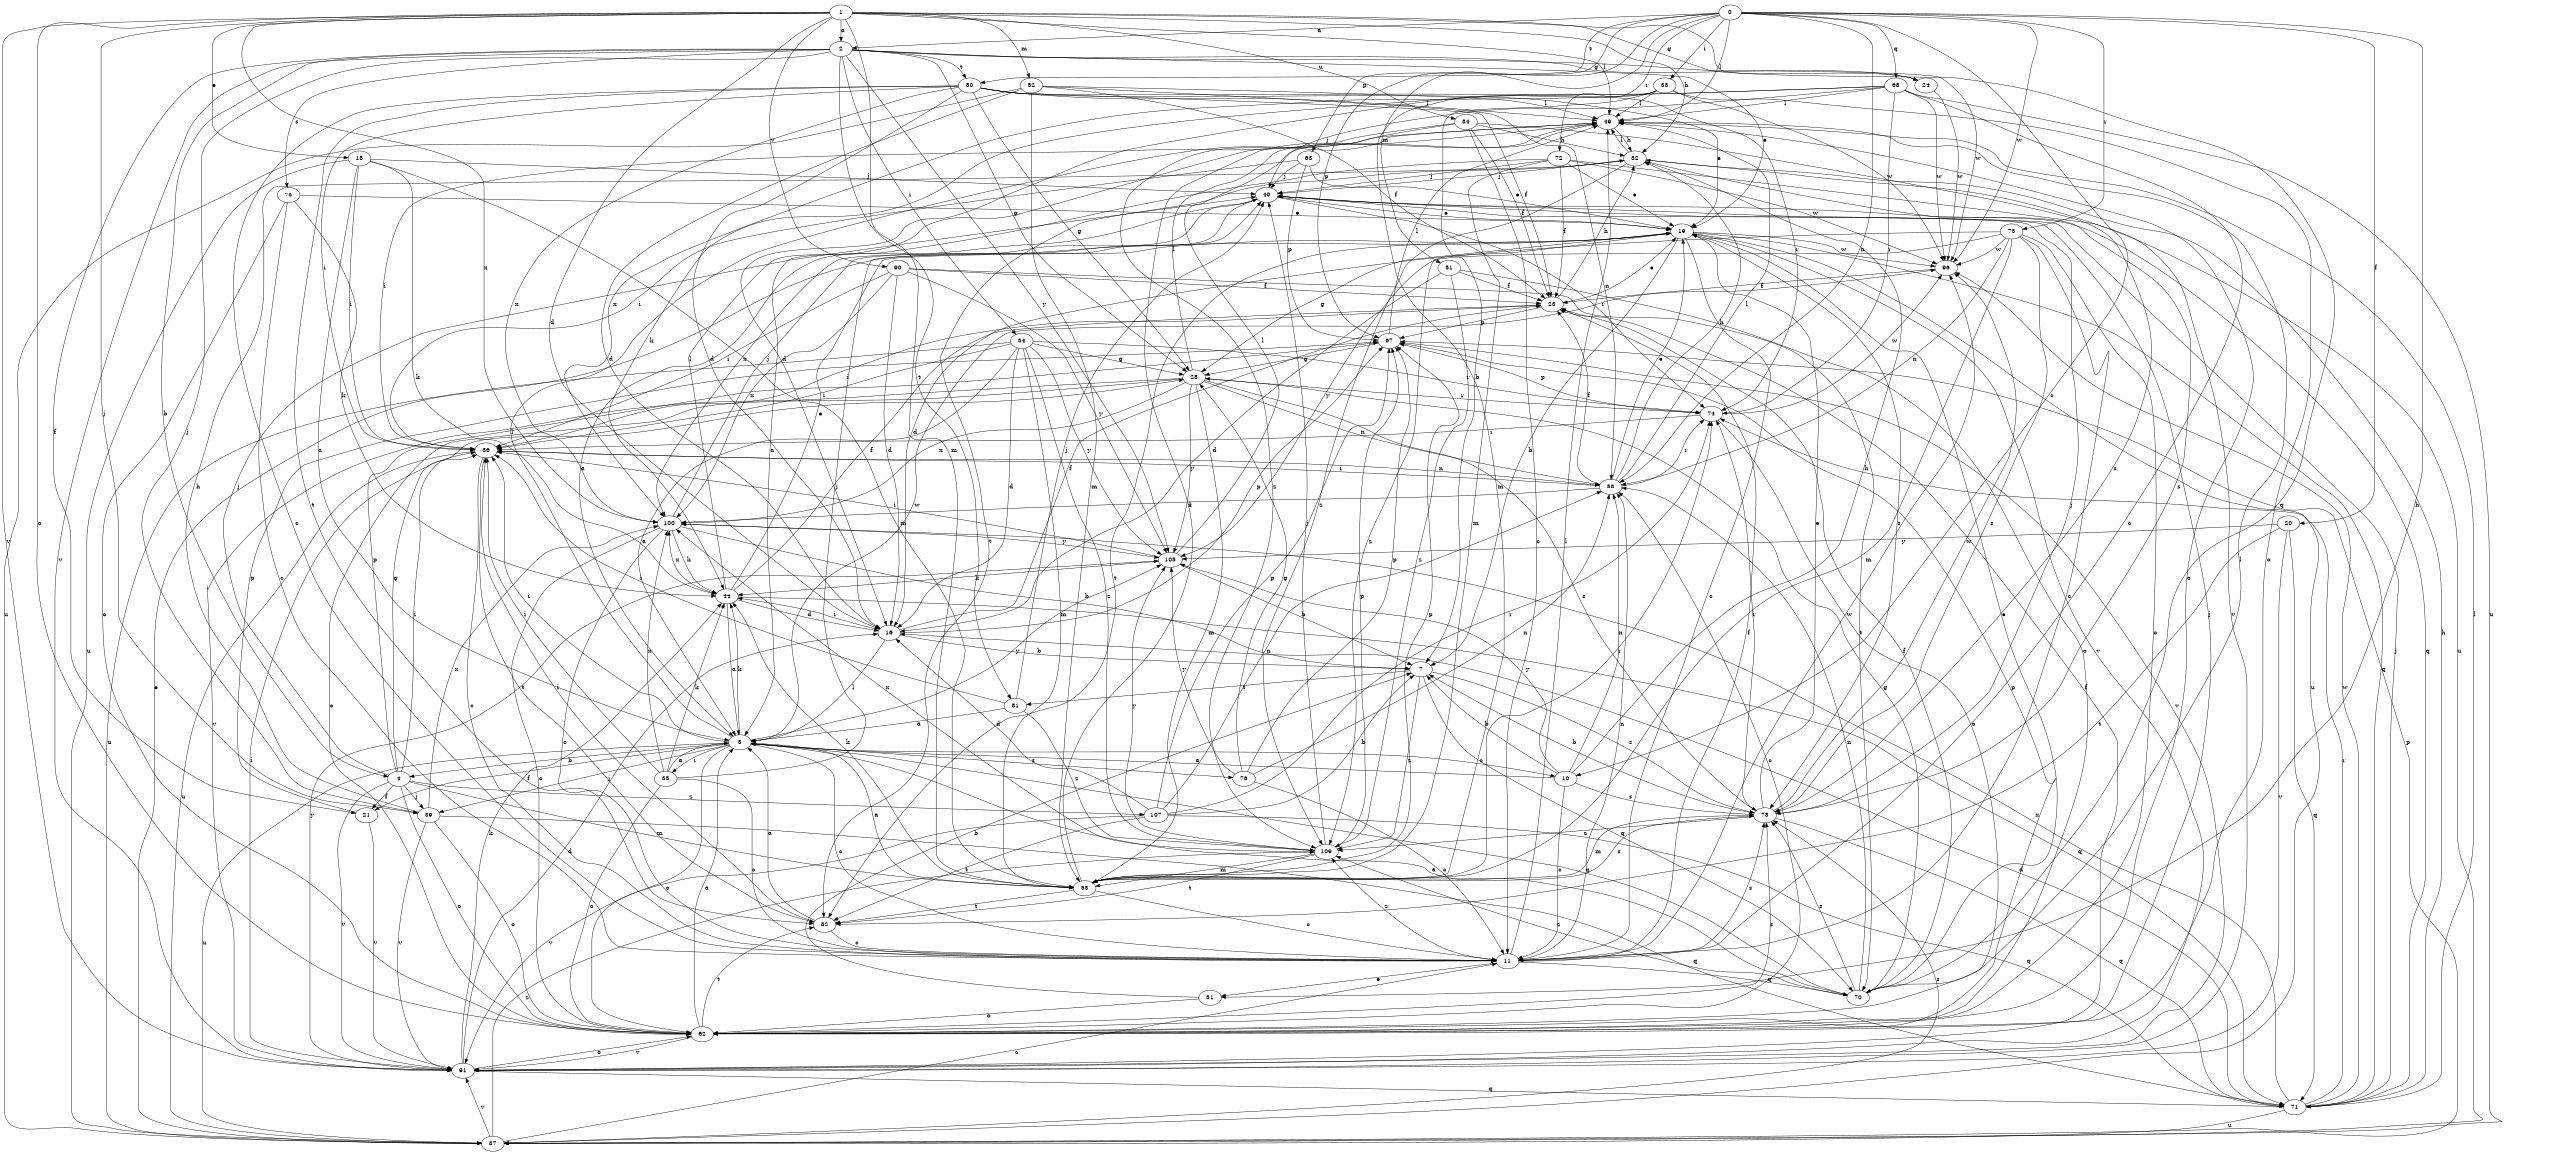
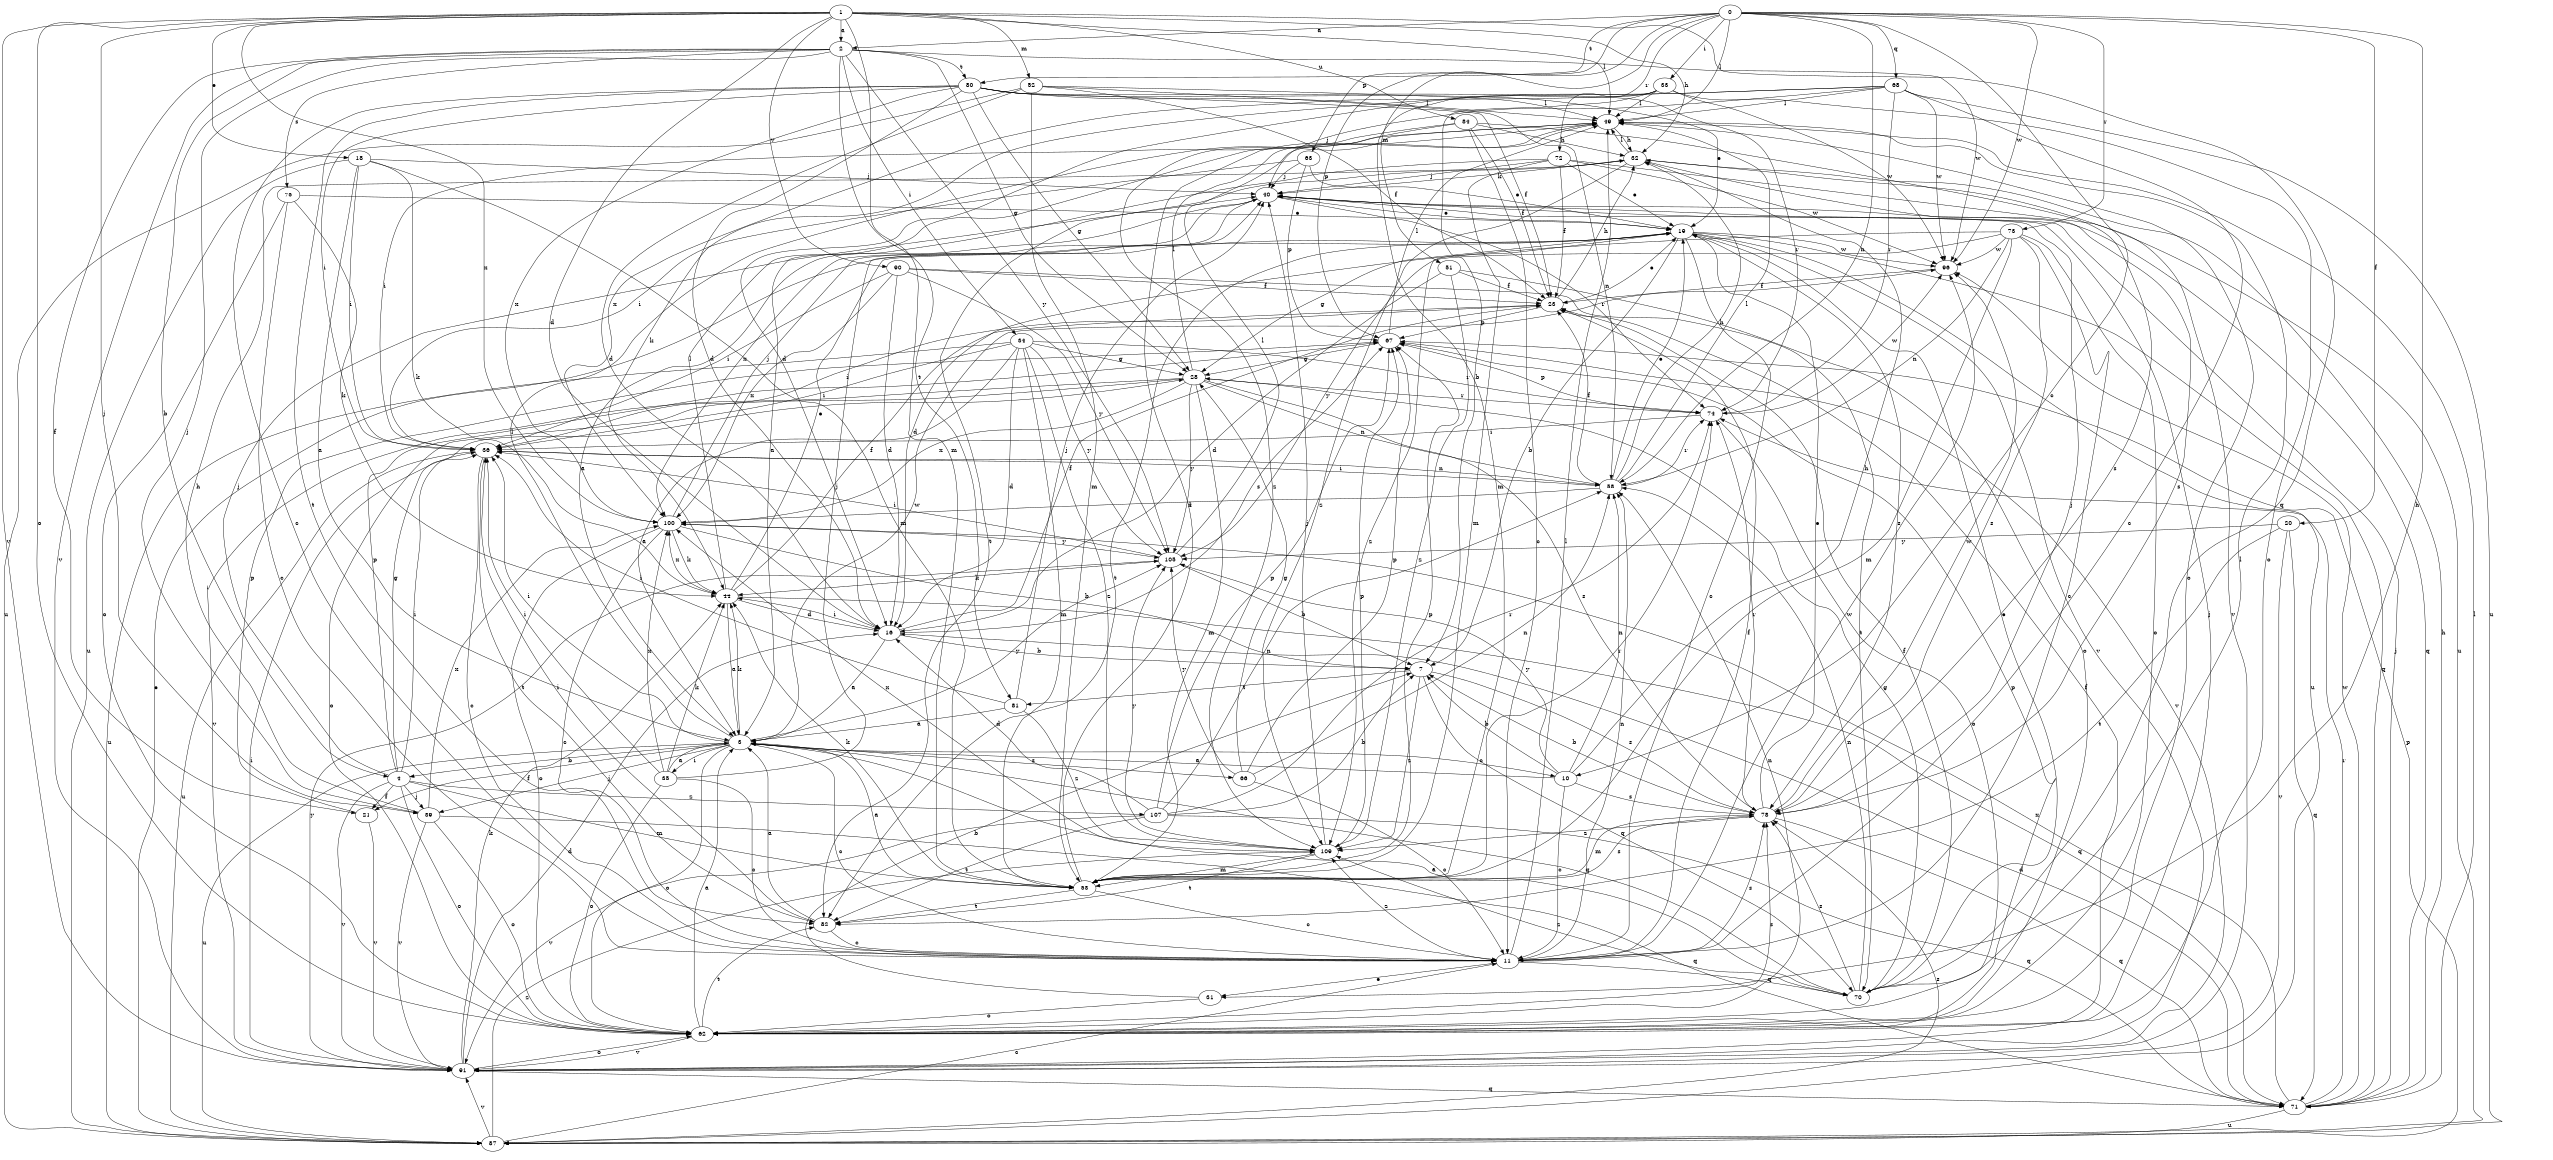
  strict digraph {
    0
    2
    10
    20
    31
    33
    49
    51
    58
    63
    67
    68
    72
    73
    80
    96
-   24
    39
    91
    4
    19
    21
    28
    34
    75
    81
    105
    32
    3
    11
    7
    78
    71
    82
    62
    53
    100
    16
    109
    23
    36
    74
    40
    44
    87
    1
    18
    52
    70
    84
    90
    107
    35
-   76
+   76 [label=66]
    0 -> 2 [label=a]
    0 -> 10 [label=c]
    0 -> 20 [label=f]
    0 -> 31 [label=h]
    0 -> 33 [label=i]
    0 -> 49 [label=l]
    0 -> 51 [label=m]
    0 -> 58 [label=n]
    0 -> 63 [label=p]
    0 -> 67 [label=p]
    0 -> 68 [label=q]
    0 -> 72 [label=r]
    0 -> 73 [label=r]
    0 -> 80 [label=t]
    0 -> 96 [label=w]
    2 -> 80 [label=t]
    2 -> 96 [label=w]
-   2 -> 24 [label=g]
    2 -> 39 [label=j]
    2 -> 91 [label=v]
    2 -> 4 [label=b]
-   2 -> 19 [label=e]
    2 -> 21 [label=f]
    2 -> 28 [label=g]
    2 -> 34 [label=i]
    2 -> 75 [label=s]
    2 -> 81 [label=t]
    2 -> 105 [label=y]
    10 -> 58 [label=n]
    10 -> 105 [label=y]
    10 -> 32 [label=h]
    10 -> 3 [label=a]
    10 -> 11 [label=c]
    10 -> 7 [label=b]
    10 -> 78 [label=s]
    20 -> 91 [label=v]
    20 -> 105 [label=y]
    20 -> 71 [label=q]
    20 -> 82 [label=t]
    31 -> 7 [label=b]
    31 -> 62 [label=o]
    33 -> 49 [label=l]
    33 -> 96 [label=w]
    33 -> 7 [label=b]
    33 -> 62 [label=o]
    33 -> 53 [label=m]
    33 -> 100 [label=x]
    49 -> 32 [label=h]
    49 -> 62 [label=o]
    51 -> 62 [label=o]
    51 -> 16 [label=d]
    51 -> 109 [label=z]
    51 -> 23 [label=f]
    58 -> 49 [label=l]
    58 -> 19 [label=e]
    58 -> 32 [label=h]
    58 -> 100 [label=x]
    58 -> 23 [label=f]
    58 -> 36 [label=i]
    58 -> 74 [label=r]
    63 -> 67 [label=p]
    63 -> 19 [label=e]
    63 -> 36 [label=i]
    63 -> 40 [label=j]
    67 -> 49 [label=l]
    67 -> 91 [label=v]
    67 -> 28 [label=g]
    68 -> 49 [label=l]
    68 -> 96 [label=w]
    68 -> 11 [label=c]
    68 -> 16 [label=d]
    68 -> 74 [label=r]
    68 -> 40 [label=j]
    68 -> 44 [label=k]
    68 -> 87 [label=u]
    72 -> 96 [label=w]
    72 -> 19 [label=e]
    72 -> 3 [label=a]
    72 -> 53 [label=m]
    72 -> 23 [label=f]
    72 -> 40 [label=j]
    72 -> 87 [label=u]
    73 -> 58 [label=n]
    73 -> 96 [label=w]
    73 -> 105 [label=y]
    73 -> 11 [label=c]
    73 -> 78 [label=s]
    73 -> 62 [label=o]
    73 -> 53 [label=m]
    73 -> 16 [label=d]
    80 -> 49 [label=l]
    80 -> 19 [label=e]
    80 -> 28 [label=g]
    80 -> 11 [label=c]
    80 -> 82 [label=t]
    80 -> 100 [label=x]
    80 -> 16 [label=d]
    80 -> 23 [label=f]
    80 -> 36 [label=i]
    80 -> 74 [label=r]
    96 -> 23 [label=f]
-   24 -> 96 [label=w]
    39 -> 91 [label=v]
    39 -> 32 [label=h]
    39 -> 71 [label=q]
    39 -> 62 [label=o]
    39 -> 100 [label=x]
    91 -> 105 [label=y]
    91 -> 71 [label=q]
    91 -> 62 [label=o]
    91 -> 16 [label=d]
    91 -> 23 [label=f]
    91 -> 36 [label=i]
    91 -> 44 [label=k]
    4 -> 67 [label=p]
    4 -> 39 [label=j]
    4 -> 91 [label=v]
    4 -> 21 [label=f]
    4 -> 28 [label=g]
    4 -> 62 [label=o]
    4 -> 53 [label=m]
    4 -> 36 [label=i]
    4 -> 40 [label=j]
    4 -> 107 [label=z]
    19 -> 96 [label=w]
    19 -> 91 [label=v]
    19 -> 28 [label=g]
    19 -> 11 [label=c]
    19 -> 7 [label=b]
    19 -> 78 [label=s]
    19 -> 71 [label=q]
    19 -> 82 [label=t]
    19 -> 109 [label=z]
    19 -> 87 [label=u]
    21 -> 67 [label=p]
    21 -> 91 [label=v]
    28 -> 49 [label=l]
    28 -> 58 [label=n]
    28 -> 91 [label=v]
    28 -> 105 [label=y]
    28 -> 78 [label=s]
    28 -> 62 [label=o]
    28 -> 53 [label=m]
    28 -> 100 [label=x]
    28 -> 74 [label=r]
    34 -> 28 [label=g]
    34 -> 105 [label=y]
    34 -> 3 [label=a]
    34 -> 53 [label=m]
    34 -> 16 [label=d]
    34 -> 109 [label=z]
    34 -> 36 [label=i]
    34 -> 74 [label=r]
    34 -> 87 [label=u]
    75 -> 19 [label=e]
    75 -> 11 [label=c]
    75 -> 62 [label=o]
    75 -> 44 [label=k]
    81 -> 3 [label=a]
    81 -> 109 [label=z]
    81 -> 36 [label=i]
    81 -> 40 [label=j]
    105 -> 49 [label=l]
    105 -> 7 [label=b]
    105 -> 36 [label=i]
    105 -> 44 [label=k]
    32 -> 49 [label=l]
    32 -> 91 [label=v]
    32 -> 78 [label=s]
    32 -> 82 [label=t]
    32 -> 109 [label=z]
-   32 -> 40 [label=j]
+   32 -> 40 [label=k]
    3 -> 10 [label=c]
    3 -> 49 [label=l]
    3 -> 96 [label=w]
    3 -> 39 [label=j]
    3 -> 4 [label=b]
    3 -> 21 [label=f]
    3 -> 105 [label=y]
    3 -> 11 [label=c]
    3 -> 62 [label=o]
    3 -> 36 [label=i]
    3 -> 44 [label=k]
    3 -> 87 [label=u]
    3 -> 70 [label=q]
    3 -> 35 [label=i]
    3 -> 76 [label=s]
    11 -> 31 [label=e]
    11 -> 49 [label=l]
    11 -> 58 [label=n]
    11 -> 96 [label=w]
    11 -> 78 [label=s]
    11 -> 109 [label=z]
    11 -> 23 [label=f]
    11 -> 70 [label=q]
    7 -> 81 [label=t]
    7 -> 78 [label=s]
    7 -> 109 [label=z]
    7 -> 70 [label=q]
    78 -> 96 [label=w]
    78 -> 19 [label=e]
    78 -> 7 [label=b]
    78 -> 71 [label=q]
    78 -> 53 [label=m]
    78 -> 109 [label=z]
    78 -> 74 [label=r]
    78 -> 40 [label=j]
    71 -> 49 [label=l]
    71 -> 96 [label=w]
    71 -> 32 [label=h]
    71 -> 100 [label=x]
    71 -> 16 [label=d]
    71 -> 74 [label=r]
    71 -> 40 [label=j]
    71 -> 87 [label=u]
    82 -> 3 [label=a]
    82 -> 11 [label=c]
    82 -> 36 [label=i]
-   62 -> 58 [label=c]
+   62 -> 58 [label=n]
    62 -> 67 [label=p]
    62 -> 91 [label=v]
    62 -> 3 [label=a]
    62 -> 78 [label=s]
    62 -> 82 [label=t]
    62 -> 40 [label=j]
    53 -> 49 [label=l]
    53 -> 67 [label=p]
    53 -> 3 [label=a]
    53 -> 11 [label=c]
    53 -> 78 [label=s]
    53 -> 82 [label=t]
    53 -> 74 [label=r]
    53 -> 44 [label=k]
    100 -> 105 [label=y]
    100 -> 11 [label=c]
    100 -> 7 [label=b]
    100 -> 62 [label=o]
    100 -> 40 [label=j]
    100 -> 44 [label=k]
-   16 -> 67 [label=p]
-   16 -> 3 [label=l]
+   16 -> 67 [label=s]
+   16 -> 3 [label=a]
    16 -> 7 [label=b]
    16 -> 23 [label=f]
    16 -> 44 [label=i]
    109 -> 67 [label=p]
    109 -> 105 [label=y]
    109 -> 82 [label=t]
    109 -> 53 [label=m]
    109 -> 100 [label=x]
    109 -> 40 [label=j]
    23 -> 67 [label=p]
    23 -> 19 [label=e]
    23 -> 32 [label=h]
    23 -> 36 [label=i]
    36 -> 58 [label=n]
    36 -> 11 [label=c]
    36 -> 82 [label=t]
    36 -> 87 [label=u]
    74 -> 67 [label=p]
    74 -> 96 [label=w]
    74 -> 62 [label=o]
    74 -> 36 [label=i]
    40 -> 19 [label=e]
    40 -> 3 [label=a]
    40 -> 71 [label=q]
    40 -> 100 [label=x]
    40 -> 74 [label=r]
    44 -> 49 [label=l]
    44 -> 19 [label=e]
    44 -> 3 [label=a]
    44 -> 71 [label=q]
    44 -> 100 [label=x]
    44 -> 16 [label=d]
    44 -> 23 [label=f]
    87 -> 67 [label=p]
    87 -> 91 [label=v]
    87 -> 19 [label=e]
    87 -> 11 [label=c]
    87 -> 78 [label=s]
    87 -> 109 [label=z]
    1 -> 2 [label=a]
    1 -> 49 [label=l]
-   1 -> 24 [label=g]
    1 -> 39 [label=j]
    1 -> 91 [label=v]
    1 -> 32 [label=h]
    1 -> 62 [label=o]
    1 -> 53 [label=m]
    1 -> 100 [label=x]
    1 -> 16 [label=d]
    1 -> 18 [label=e]
    1 -> 52 [label=m]
    1 -> 70 [label=q]
    1 -> 84 [label=u]
    1 -> 90 [label=v]
    18 -> 3 [label=a]
    18 -> 53 [label=m]
    18 -> 36 [label=i]
    18 -> 40 [label=j]
    18 -> 44 [label=k]
    18 -> 87 [label=u]
    52 -> 49 [label=l]
    52 -> 58 [label=n]
    52 -> 53 [label=m]
    52 -> 16 [label=d]
    52 -> 23 [label=f]
    52 -> 87 [label=u]
    70 -> 49 [label=l]
    70 -> 58 [label=n]
    70 -> 19 [label=e]
    70 -> 28 [label=g]
    70 -> 3 [label=a]
    70 -> 78 [label=s]
    70 -> 109 [label=z]
    70 -> 23 [label=f]
    84 -> 32 [label=h]
    84 -> 11 [label=c]
    84 -> 78 [label=s]
    84 -> 109 [label=z]
    84 -> 23 [label=f]
    84 -> 36 [label=i]
    90 -> 105 [label=y]
    90 -> 100 [label=x]
    90 -> 16 [label=d]
    90 -> 23 [label=f]
    90 -> 36 [label=i]
    90 -> 70 [label=t]
    107 -> 58 [label=n]
    107 -> 67 [label=p]
    107 -> 91 [label=v]
    107 -> 7 [label=b]
    107 -> 71 [label=q]
    107 -> 82 [label=t]
    107 -> 16 [label=d]
    107 -> 74 [label=r]
    35 -> 3 [label=a]
    35 -> 11 [label=c]
    35 -> 62 [label=o]
    35 -> 100 [label=x]
    35 -> 36 [label=i]
    35 -> 40 [label=j]
    35 -> 44 [label=k]
    76 -> 58 [label=n]
    76 -> 67 [label=p]
    76 -> 28 [label=g]
    76 -> 105 [label=y]
    76 -> 11 [label=c]
  }
